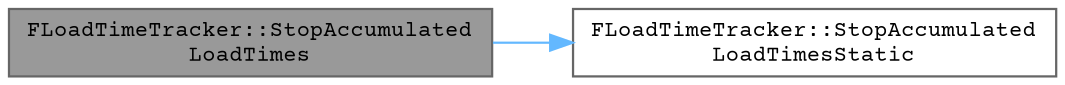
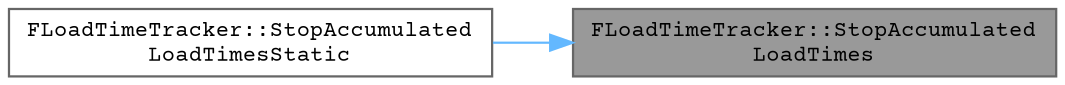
  digraph {
    rankdir=RL
    fontname="Courier Prime"
    node [fontname="Courier Prime" fontsize=10 shape=box style=filled]
    n1 [color=gray40 fillcolor=grey60 fontcolor=black height=0.2 label="FLoadTimeTracker::StopAccumulated\lLoadTimes" width=0.4]
    n2 [color=grey40 fillcolor=white height=0.2 label="FLoadTimeTracker::StopAccumulated\lLoadTimesStatic" width=0.4]
-   n2 -> n1 [color=steelblue1 dir=back fontname="Courier Prime" fontsize=10 labelfontname=Helvetica labelfontsize=10 style=solid]
+   n1 -> n2 [color=steelblue1 dir=back fontname="Courier Prime" fontsize=10 labelfontname=Helvetica labelfontsize=10 style=solid]
  }
